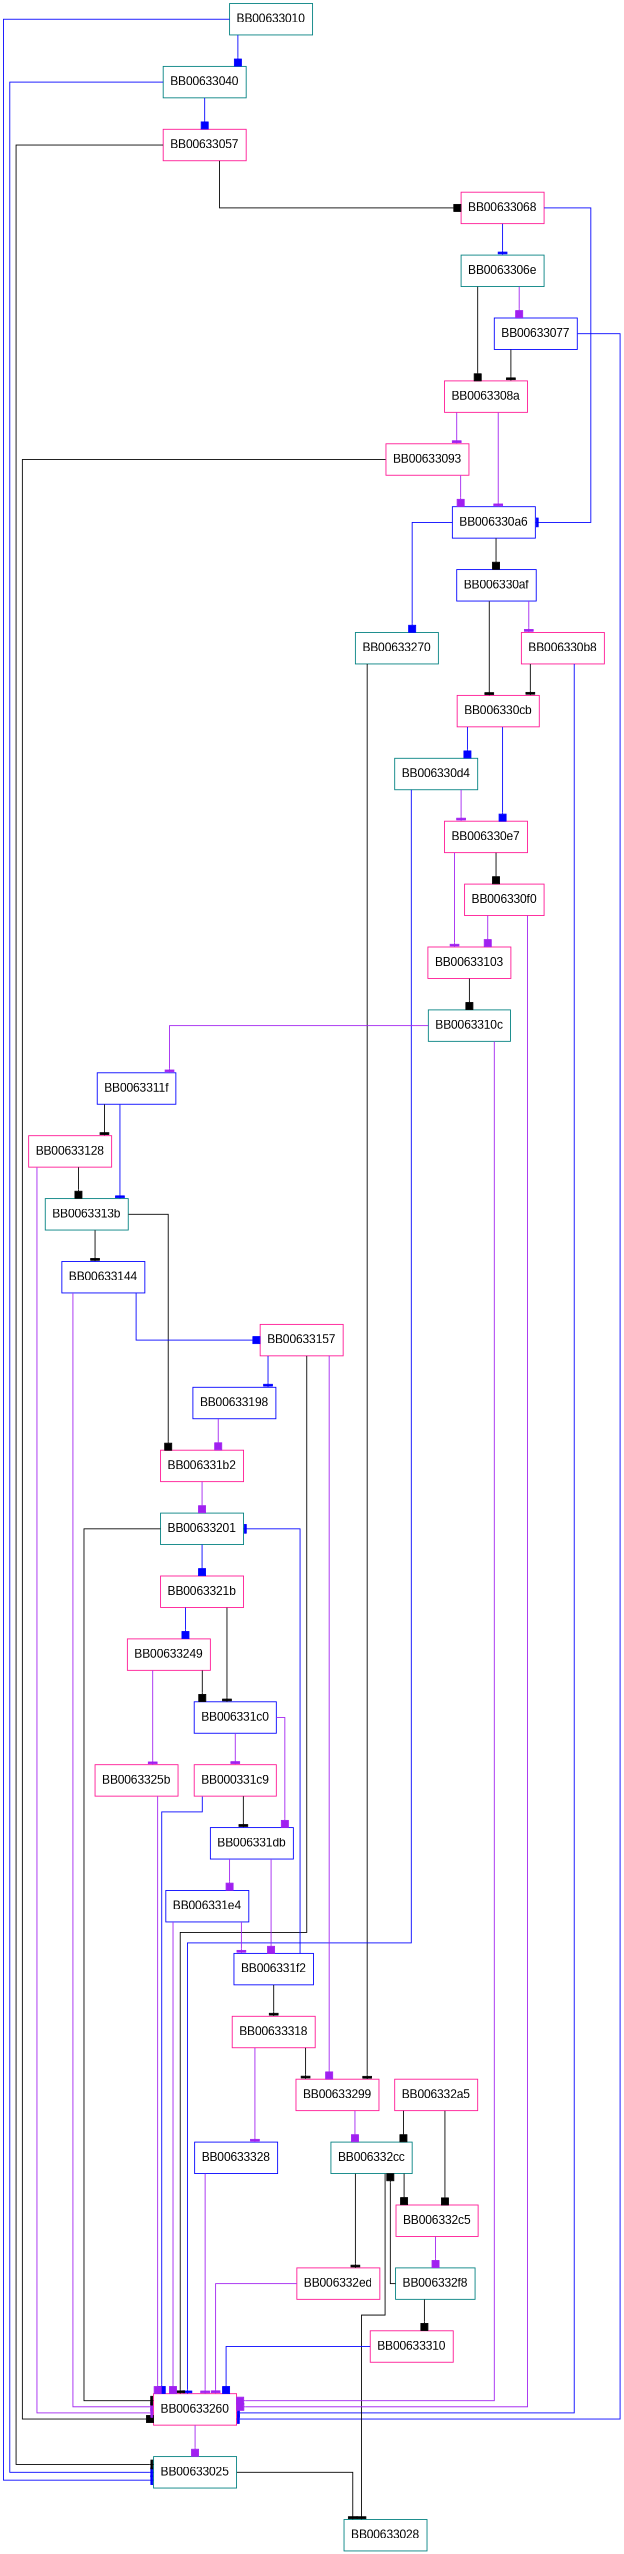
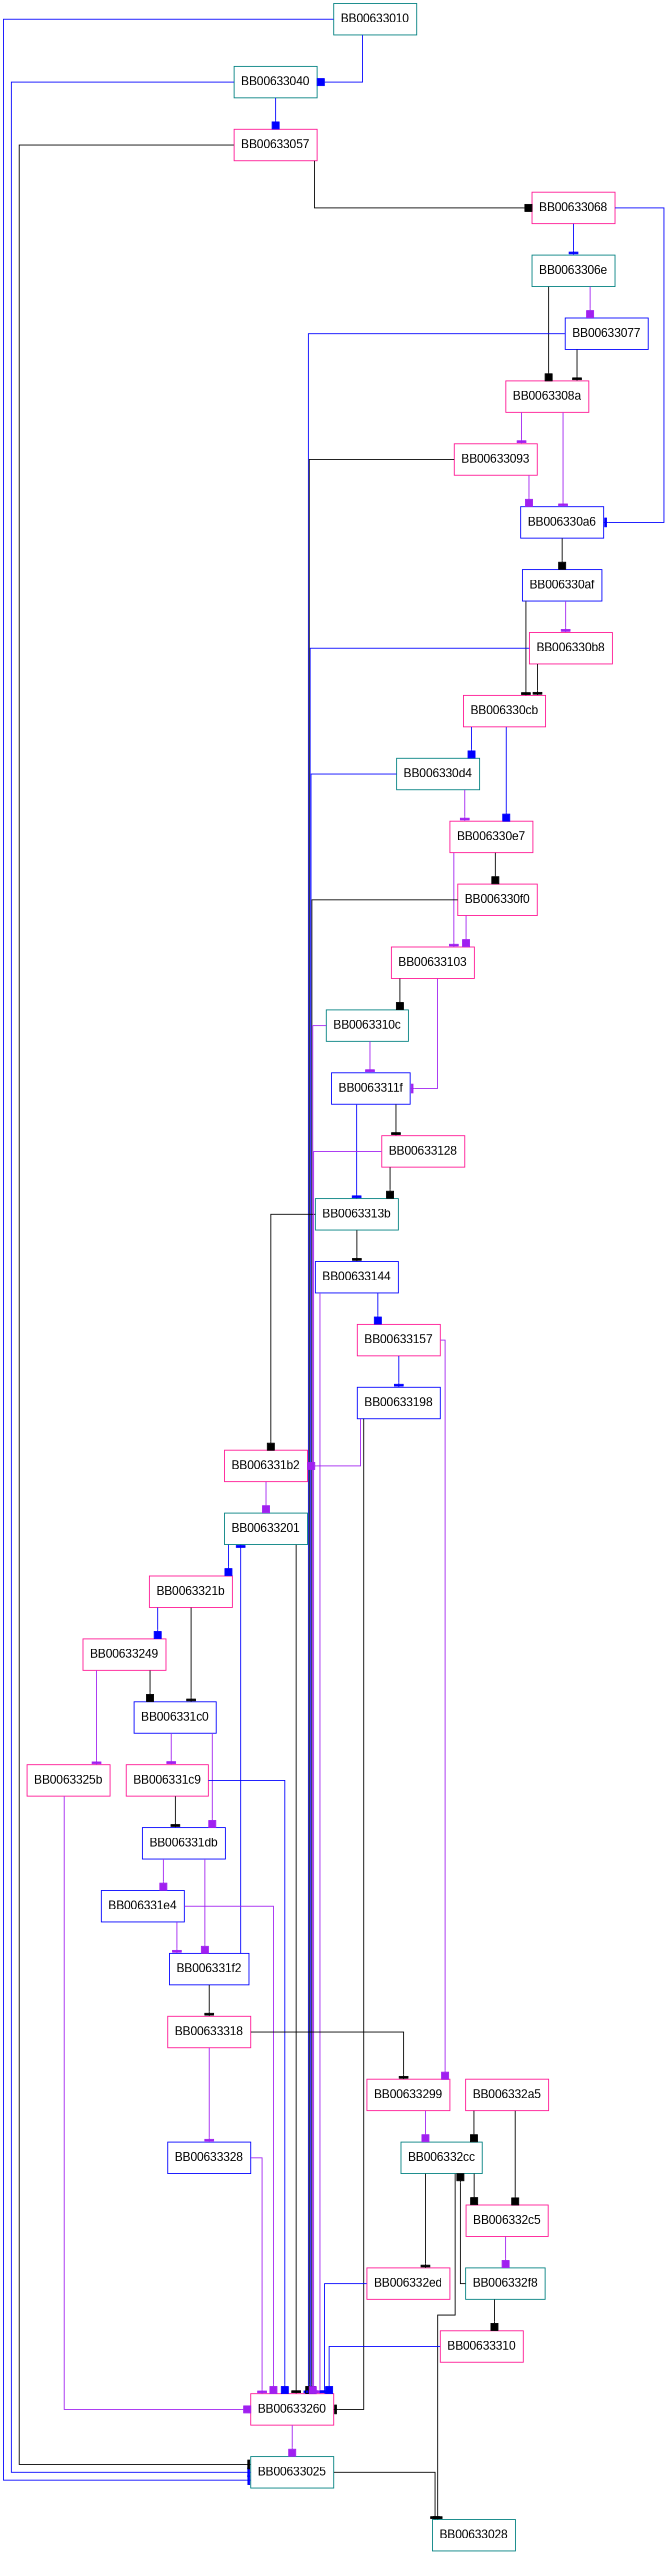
  digraph {
    fontname="Liberation Sans"
    splines=ortho
    node [color=deeppink fontname="Liberation Sans" shape=box]
    edge [arrowhead=tee color=black fontname="Liberation Sans"]
    BB00633010 [color=teal]
    BB00633040 [color=teal]
    BB00633025 [color=teal]
    BB00633057
    BB00633028 [color=teal]
    BB00633068
    BB006330a6 [color=blue]
    BB0063306e [color=teal]
-   BB00633270 [color=teal]
    BB006330af [color=blue]
    BB0063308a
    BB00633077 [color=blue]
    BB00633299
    BB006330cb
    BB006330b8
    BB00633093
    BB00633260
    BB006332cc [color=teal]
    BB006330e7
    BB006330d4 [color=teal]
    BB00633103
    BB006330f0
    BB0063311f [color=blue]
    BB0063310c [color=teal]
    BB0063313b [color=teal]
    BB00633128
    BB00633144 [color=blue]
    BB006331b2
    BB00633157
    BB00633198 [color=blue]
    BB006332ed
    BB006332c5
    BB006332a5
    BB00633201 [color=teal]
    BB0063321b
    BB006331c0 [color=blue]
    BB00633249
    BB006331db [color=blue]
-   BB006331c9 [label=BB000331c9]
+   BB006331c9
    BB006331f2 [color=blue]
    BB006331e4 [color=blue]
    BB00633318
    BB00633328 [color=blue]
    BB0063325b
    BB006332f8 [color=teal]
    BB00633310
    BB00633010 -> BB00633040 [arrowhead=box color=blue]
    BB00633010 -> BB00633025 [color=blue]
    BB00633040 -> BB00633025 [color=blue]
    BB00633040 -> BB00633057 [arrowhead=box color=blue]
    BB00633025 -> BB00633028
    BB00633057 -> BB00633025
    BB00633057 -> BB00633068 [arrowhead=box]
    BB00633068 -> BB006330a6 [color=blue]
    BB00633068 -> BB0063306e [color=blue]
-   BB006330a6 -> BB00633270 [arrowhead=box color=blue]
    BB006330a6 -> BB006330af [arrowhead=box]
    BB0063306e -> BB0063308a [arrowhead=box]
    BB0063306e -> BB00633077 [arrowhead=box color=purple]
-   BB00633270 -> BB00633299
    BB006330af -> BB006330cb
    BB006330af -> BB006330b8 [color=purple]
    BB0063308a -> BB006330a6 [color=purple]
    BB0063308a -> BB00633093 [color=purple]
    BB00633077 -> BB0063308a
    BB00633077 -> BB00633260 [color=blue]
    BB00633299 -> BB006332cc [arrowhead=box color=purple]
    BB006330cb -> BB006330e7 [arrowhead=box color=blue]
    BB006330cb -> BB006330d4 [arrowhead=box color=blue]
    BB006330b8 -> BB006330cb
    BB006330b8 -> BB00633260 [color=blue]
    BB00633093 -> BB006330a6 [arrowhead=box color=purple]
    BB00633093 -> BB00633260 [arrowhead=box]
    BB00633260 -> BB00633025 [arrowhead=box color=purple]
    BB006332cc -> BB00633028
    BB006332cc -> BB006332ed
    BB006332cc -> BB006332c5 [arrowhead=box]
    BB006330e7 -> BB00633103 [color=purple]
    BB006330e7 -> BB006330f0 [arrowhead=box]
    BB006330d4 -> BB00633260 [color=blue]
    BB006330d4 -> BB006330e7 [color=purple]
+   BB00633103 -> BB0063311f [color=purple]
    BB00633103 -> BB0063310c [arrowhead=box]
-   BB006330f0 -> BB00633260 [arrowhead=box color=purple]
+   BB006330f0 -> BB00633260 [arrowhead=box]
    BB006330f0 -> BB00633103 [arrowhead=box color=purple]
    BB0063311f -> BB0063313b [color=blue]
    BB0063311f -> BB00633128
    BB0063310c -> BB00633260 [arrowhead=box color=purple]
    BB0063310c -> BB0063311f [color=purple]
    BB0063313b -> BB00633144
    BB0063313b -> BB006331b2 [arrowhead=box]
    BB00633128 -> BB00633260 [color=purple]
    BB00633128 -> BB0063313b [arrowhead=box]
    BB00633144 -> BB00633260 [color=purple]
    BB00633144 -> BB00633157 [arrowhead=box color=blue]
    BB006331b2 -> BB00633201 [arrowhead=box color=purple]
    BB00633157 -> BB00633299 [arrowhead=box color=purple]
    BB00633157 -> BB00633198 [color=blue]
-   BB00633157 -> BB00633260
+   BB00633198 -> BB00633260
    BB00633198 -> BB006331b2 [arrowhead=box color=purple]
-   BB006332ed -> BB00633260 [color=purple]
+   BB006332ed -> BB00633260 [color=blue]
    BB006332c5 -> BB006332f8 [arrowhead=box color=purple]
    BB006332a5 -> BB006332cc [arrowhead=box]
    BB006332a5 -> BB006332c5 [arrowhead=box]
    BB00633201 -> BB00633260
    BB00633201 -> BB0063321b [arrowhead=box color=blue]
    BB0063321b -> BB006331c0
    BB0063321b -> BB00633249 [arrowhead=box color=blue]
    BB006331c0 -> BB006331db [arrowhead=box color=purple]
    BB006331c0 -> BB006331c9 [color=purple]
    BB00633249 -> BB006331c0 [arrowhead=box]
    BB00633249 -> BB0063325b [color=purple]
    BB006331db -> BB006331f2 [arrowhead=box color=purple]
    BB006331db -> BB006331e4 [arrowhead=box color=purple]
    BB006331c9 -> BB00633260 [arrowhead=box color=blue]
    BB006331c9 -> BB006331db
    BB006331f2 -> BB00633201 [color=blue]
    BB006331f2 -> BB00633318
    BB006331e4 -> BB00633260 [arrowhead=box color=purple]
    BB006331e4 -> BB006331f2 [color=purple]
    BB00633318 -> BB00633299
    BB00633318 -> BB00633328 [color=purple]
    BB00633328 -> BB00633260 [color=purple]
    BB0063325b -> BB00633260 [arrowhead=box color=purple]
    BB006332f8 -> BB006332cc [arrowhead=box]
    BB006332f8 -> BB00633310 [arrowhead=box]
    BB00633310 -> BB00633260 [arrowhead=box color=blue]
  }
